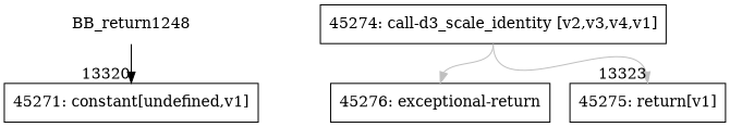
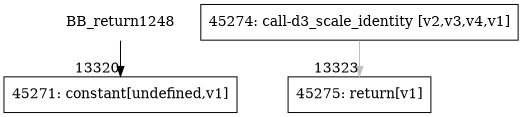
  digraph {
    rankdir=TD
    node [shape=record]
    edge [headport=n tailport=s color=gray]
    n1 [label=BB_return1248 shape=none]
    n2 [label="{45271: constant[undefined,v1]}"]
    n3 [label="{45274: call-d3_scale_identity [v2,v3,v4,v1]}"]
-   n4 [label="{45276: exceptional-return}"]
    n5 [label="{45275: return[v1]}"]
    n1 -> n2 [headlabel="    13320" color=""]
-   n3 -> n4
    n3 -> n5 [headlabel="      13323"]
  }
